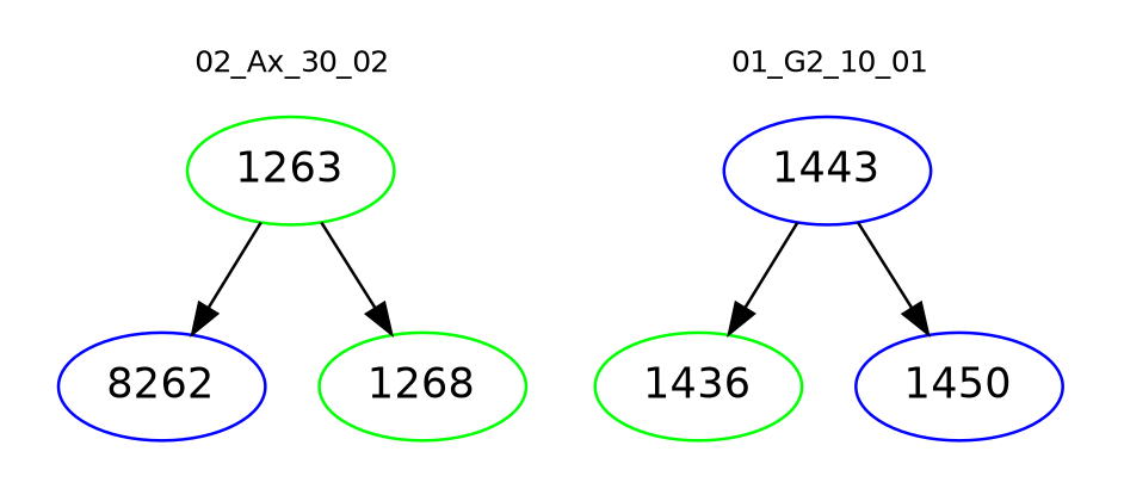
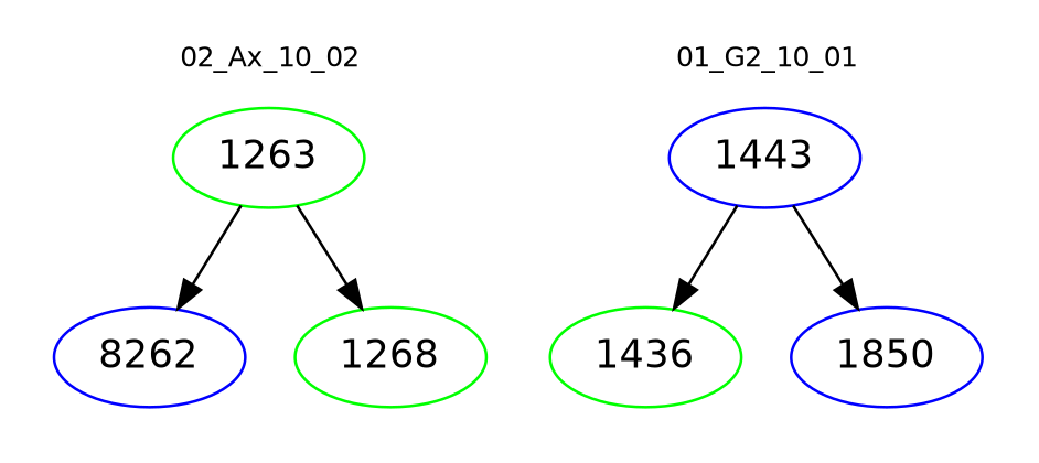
  digraph {
    fontname="DejaVu Sans"
    node [color=green fontname="DejaVu Sans"]
    edge [color=black fontname="DejaVu Sans"]
    n1 [label=1263]
    n2 [color=blue label=8262]
    n3 [label=1268]
    n4 [color=blue label=1443]
    n5 [label=1436]
-   n6 [color=blue label=1450]
+   n6 [color=blue label=1850]
    subgraph cluster_1 {
      color=white
      fontsize=10
-     label="02_Ax_30_02"
+     label="02_Ax_10_02"
      n1
      n2
      n3
    }
    subgraph cluster_2 {
      color=white
      fontsize=10
      label="01_G2_10_01"
      n4
      n5
      n6
    }
    n1 -> n2
    n1 -> n3
    n4 -> n5
    n4 -> n6
  }
